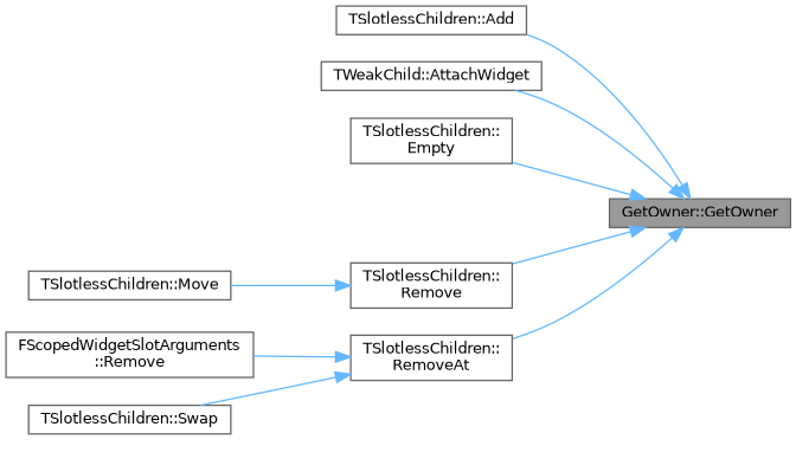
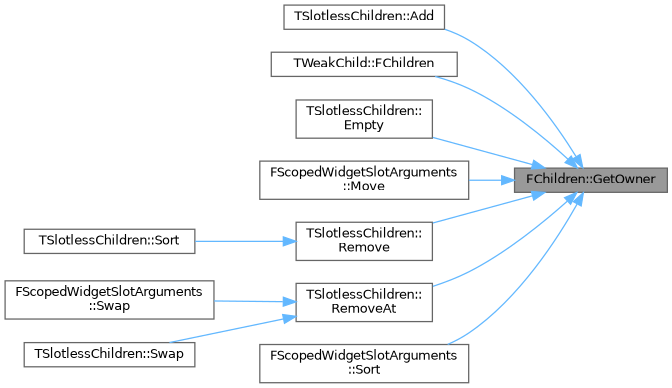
  digraph {
    rankdir=RL
    node [color=grey40 fillcolor=white fontname=Helvetica fontsize=10 shape=box style=filled]
    edge [color=steelblue1 dir=back fontname=Helvetica fontsize=10 labelfontname=Helvetica labelfontsize=10 style=solid]
-   n1 [color=gray40 fillcolor=grey60 fontcolor=black height=0.2 label="GetOwner::GetOwner" width=0.4]
+   n1 [color=gray40 fillcolor=grey60 fontcolor=black height=0.2 label="FChildren::GetOwner" width=0.4]
    n2 [height=0.2 label="TSlotlessChildren::Add" width=0.4]
-   n3 [height=0.2 label="TWeakChild::AttachWidget" width=0.4]
+   n3 [height=0.2 label="TWeakChild::FChildren" width=0.4]
    n4 [height=0.2 label="TSlotlessChildren::\lEmpty" width=0.4]
+   n5 [height=0.2 label="FScopedWidgetSlotArguments\l::Move" width=0.4]
    n6 [height=0.2 label="TSlotlessChildren::\lRemove" width=0.4]
    n7 [height=0.2 label="TSlotlessChildren::\lRemoveAt" width=0.4]
-   n9 [height=0.2 label="TSlotlessChildren::Move" width=0.4]
-   n10 [height=0.2 label="FScopedWidgetSlotArguments\l::Remove" width=0.4]
+   n8 [height=0.2 label="FScopedWidgetSlotArguments\l::Sort" width=0.4]
+   n9 [height=0.2 label="TSlotlessChildren::Sort" width=0.4]
+   n10 [height=0.2 label="FScopedWidgetSlotArguments\l::Swap" width=0.4]
    n11 [height=0.2 label="TSlotlessChildren::Swap" width=0.4]
    n1 -> n2
    n1 -> n3
    n1 -> n4
+   n1 -> n5
    n1 -> n6
    n1 -> n7
+   n1 -> n8
    n6 -> n9
    n7 -> n10
    n7 -> n11
  }
